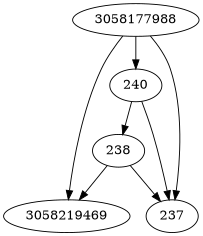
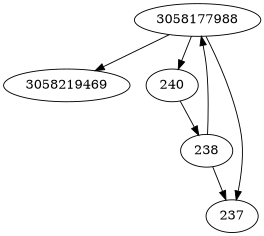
  strict digraph {
    3058177988
    3058219469
    240
    237
    238
    3058177988 -> 3058219469
    3058177988 -> 240
    3058177988 -> 237
-   240 -> 237
    240 -> 238
-   238 -> 3058219469
+   238 -> 3058177988
    238 -> 237
  }
